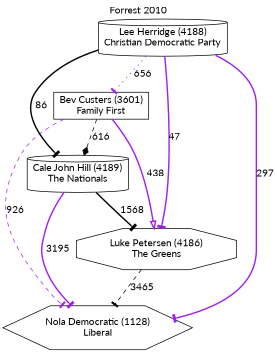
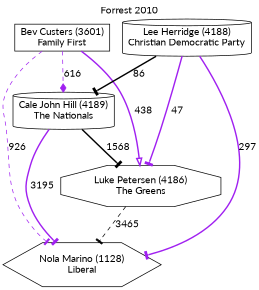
  digraph {
    fontname=Lato
    label="Forrest 2010"
    labelloc=t
    mclimit=10
    node [fontname=Lato shape=cylinder]
    edge [arrowhead=tee color=purple fontname=Lato style=bold]
-   n1 [label="Nola Democratic (1128)\nLiberal" shape=hexagon]
+   n1 [label="Nola Marino (1128)\nLiberal" shape=hexagon]
    n2 [label="Luke Petersen (4186)\nThe Greens" shape=octagon]
    n3 [label="Cale John Hill (4189)\nThe Nationals"]
    n4 [label="Bev Custers (3601)\nFamily First" shape=box]
    n5 [label="Lee Herridge (4188)\nChristian Democratic Party"]
    n2 -> n1 [color=black label=3465 style=dashed]
    n3 -> n1 [label=3195]
    n3 -> n2 [color=black label=1568]
    n4 -> n1 [label=926 style=dashed]
    n4 -> n2 [arrowhead=onormal label=438]
-   n4 -> n3 [arrowhead=diamond color=black label=616 style=dashed]
+   n4 -> n3 [arrowhead=diamond label=616 style=dashed]
    n5 -> n1 [label=297]
    n5 -> n2 [label=47]
    n5 -> n3 [color=black label=86]
-   n5 -> n4 [label=656 style=dotted]
  }
